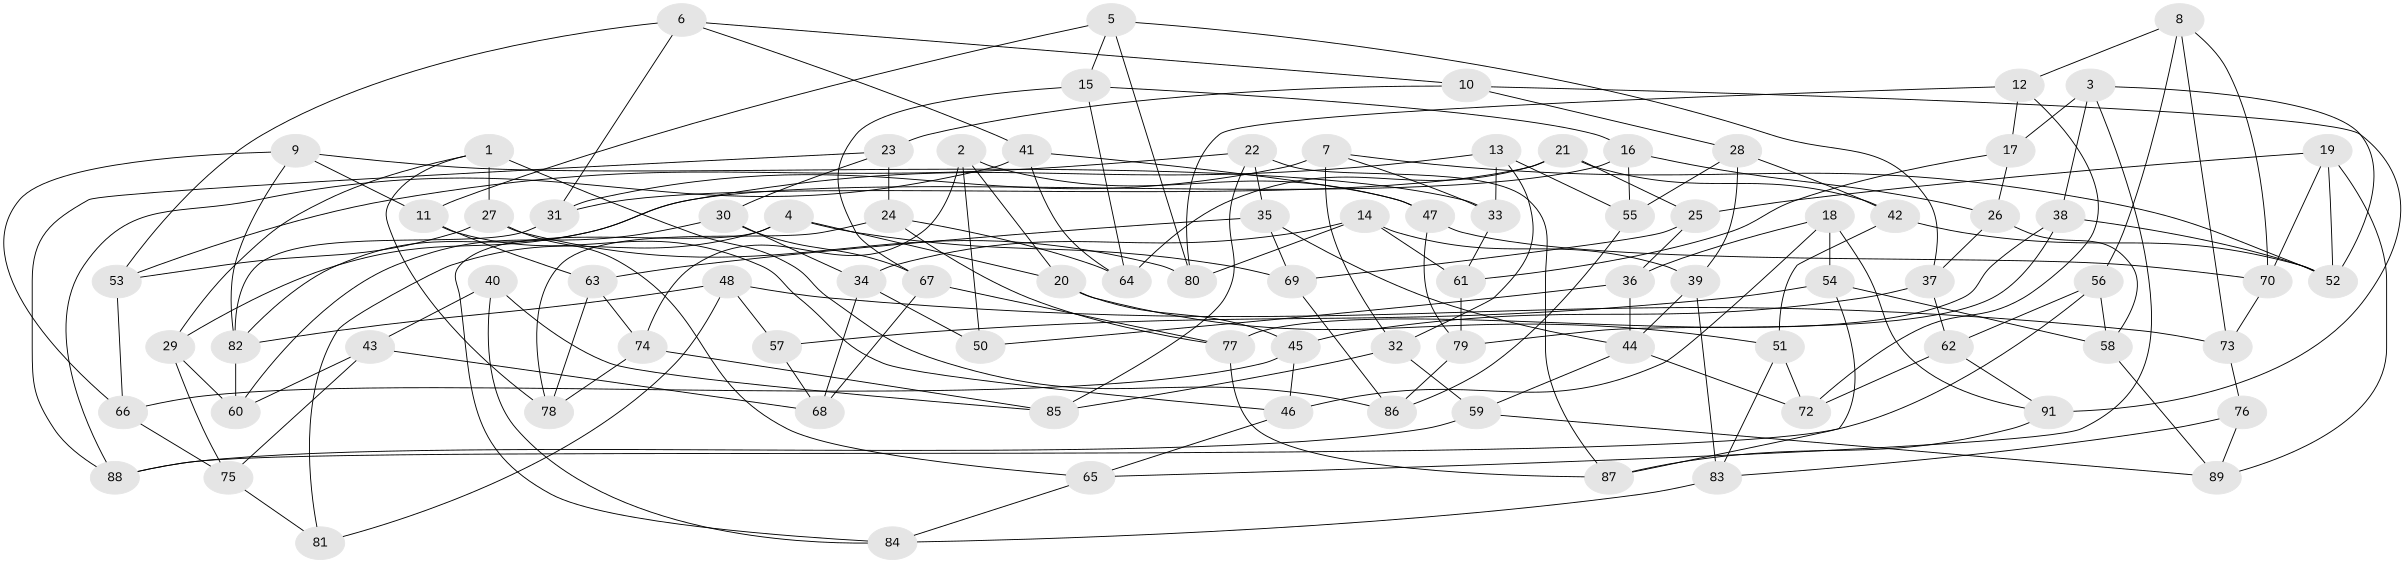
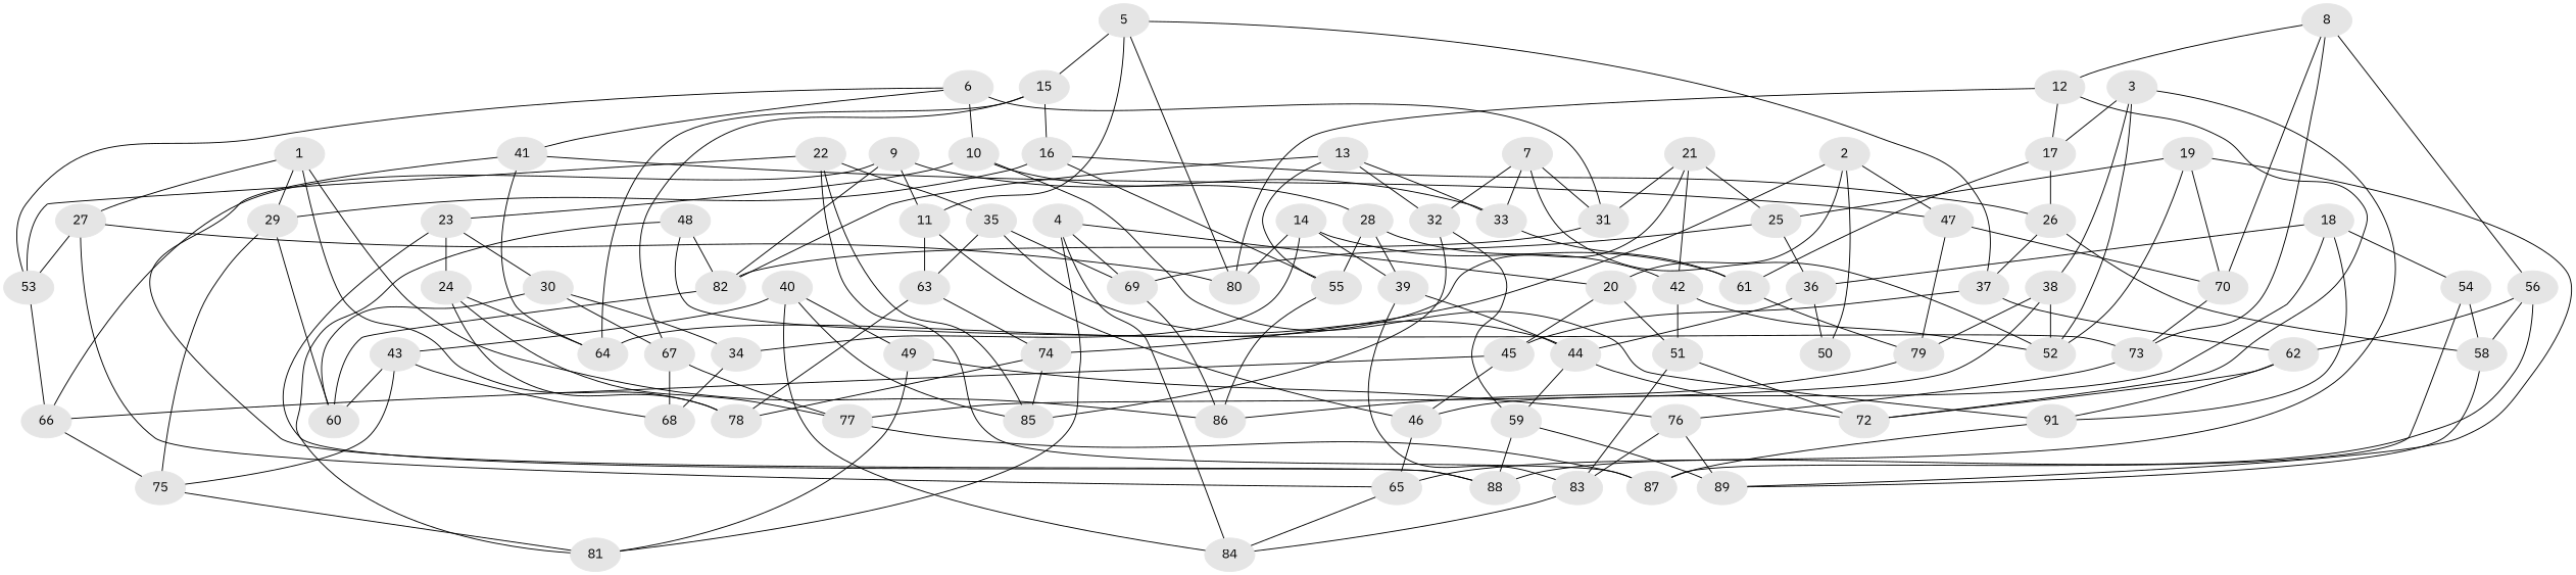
  graph {
    fontname="IBM Plex Sans"
    node [color=gray90 fontname="IBM Plex Sans" style=filled]
    edge [fontname="IBM Plex Sans"]
    1
    27
    29
    78
    86
    65
    80
    53
    60
    75
    2
    20
    47
    50
    74
    45
    51
    70
    79
    85
    3
    17
    38
    52
    61
    26
    77
    84
    4
    69
    81
    5
    11
    15
    37
    46
    63
    16
    64
    67
    62
    6
    10
    31
    41
    23
    28
    n48 [label=91]
    82
    88
    66
    7
    32
    33
    59
    8
    12
    56
    73
    72
    58
    76
    9
    24
    30
    55
    39
    42
    87
    13
    14
    34
    68
    44
    83
    18
    36
    54
-   57
    19
    25
    89
    21
    22
    35
+   49
    40
    43
    48
    1 -- 27
    1 -- 29
    1 -- 78
    1 -- 86
    27 -- 65
    27 -- 80
    27 -- 53
    29 -- 60
    29 -- 75
    65 -- 84
    53 -- 66
    75 -- 81
    2 -- 20
    2 -- 47
    2 -- 50
    2 -- 74
    20 -- 45
    20 -- 51
    47 -- 70
    47 -- 79
    74 -- 78
    74 -- 85
    45 -- 46
    45 -- 66
    51 -- 72
    51 -- 83
    70 -- 73
    79 -- 86
    3 -- 65
    3 -- 17
    3 -- 38
    3 -- 52
    17 -- 61
    17 -- 26
    38 -- 79
    38 -- 52
    38 -- 77
    61 -- 79
    26 -- 37
    26 -- 58
    77 -- 87
    4 -- 20
    4 -- 84
    4 -- 69
    4 -- 81
    69 -- 86
    5 -- 80
    5 -- 11
    5 -- 15
    5 -- 37
    11 -- 46
    11 -- 63
    15 -- 16
    15 -- 64
    15 -- 67
    37 -- 45
    37 -- 62
    46 -- 65
    63 -- 78
    63 -- 74
    16 -- 29
    16 -- 26
    16 -- 55
    67 -- 77
    67 -- 68
    62 -- n48
    62 -- 72
    6 -- 53
    6 -- 10
    6 -- 31
    6 -- 41
    10 -- 23
    10 -- 28
    10 -- n48
    31 -- 82
    41 -- 47
    41 -- 64
    41 -- 88
    23 -- 88
    23 -- 24
    23 -- 30
    28 -- 55
    28 -- 39
    28 -- 42
    n48 -- 87
    82 -- 60
    66 -- 75
    7 -- 52
    7 -- 31
    7 -- 32
    7 -- 33
    32 -- 85
    32 -- 59
    33 -- 61
    59 -- 88
    59 -- 89
    8 -- 70
    8 -- 12
    8 -- 56
    8 -- 73
    12 -- 80
    12 -- 17
    12 -- 72
    56 -- 62
    56 -- 88
    56 -- 58
    73 -- 76
    58 -- 89
    76 -- 83
    76 -- 89
    9 -- 11
    9 -- 82
    9 -- 66
    9 -- 33
    24 -- 78
    24 -- 77
    24 -- 64
    30 -- 60
    30 -- 67
    30 -- 34
    55 -- 86
    39 -- 44
    39 -- 83
    42 -- 51
    42 -- 52
    13 -- 82
    13 -- 32
    13 -- 33
    13 -- 55
    14 -- 80
    14 -- 61
    14 -- 39
    14 -- 34
-   34 -- 50
    34 -- 68
    44 -- 59
    44 -- 72
    83 -- 84
    18 -- 46
    18 -- n48
    18 -- 36
    18 -- 54
    36 -- 50
    36 -- 44
    54 -- 58
    54 -- 87
-   54 -- 57
-   57 -- 68
    19 -- 70
    19 -- 52
    19 -- 25
    19 -- 89
    25 -- 69
    25 -- 36
    21 -- 64
    21 -- 31
    21 -- 42
    21 -- 25
    22 -- 53
    22 -- 85
    22 -- 87
    22 -- 35
    35 -- 69
    35 -- 63
    35 -- 44
+   49 -- 81
+   49 -- 76
    40 -- 85
    40 -- 84
+   40 -- 49
    40 -- 43
    43 -- 60
    43 -- 75
    43 -- 68
    48 -- 81
    48 -- 82
    48 -- 73
-   48 -- 57
  }
